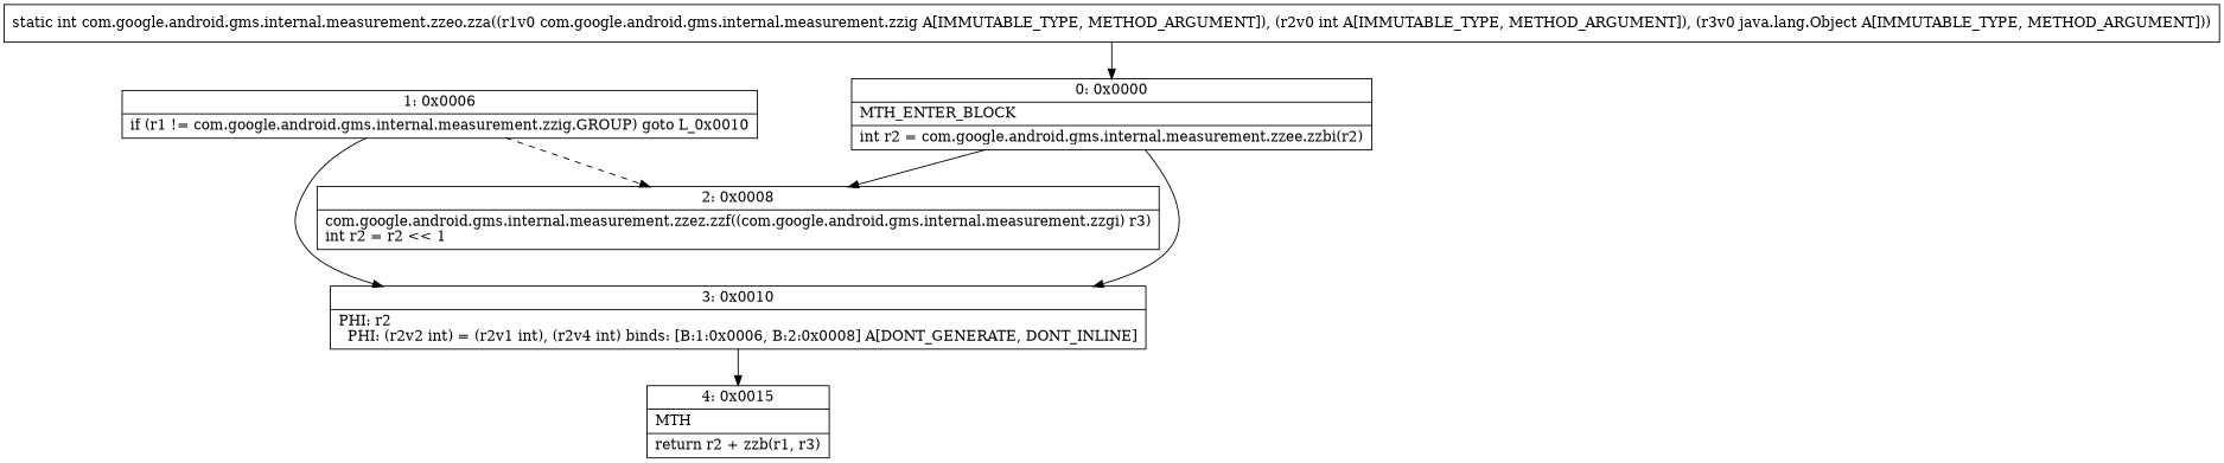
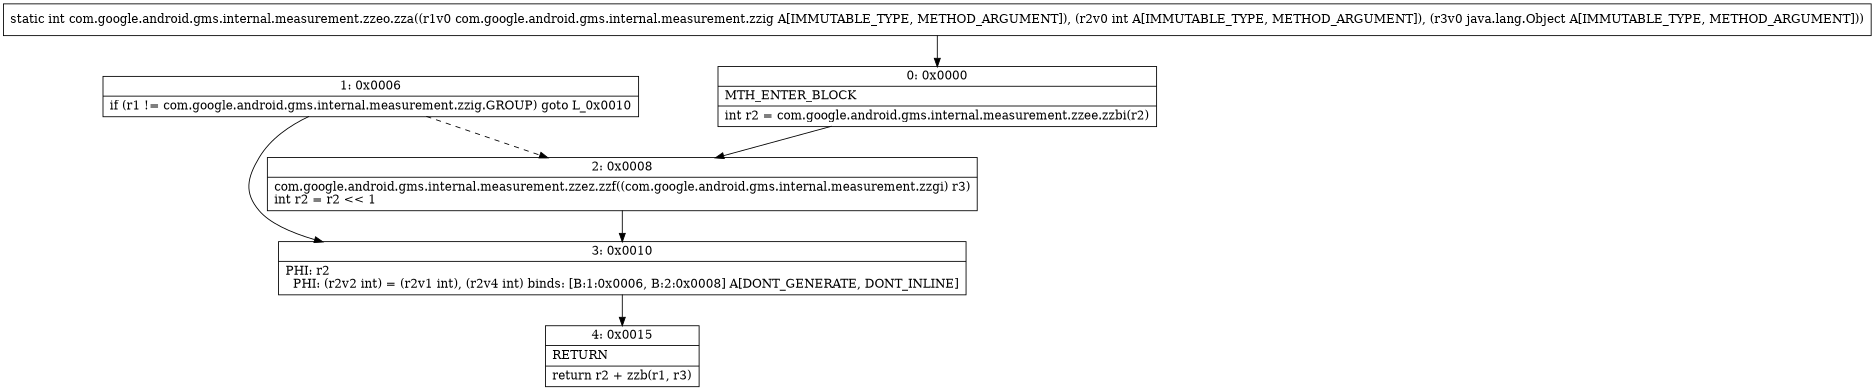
  digraph {
    node [shape=record]
    n1 [label="{0\:\ 0x0000|MTH_ENTER_BLOCK\l|int r2 = com.google.android.gms.internal.measurement.zzee.zzbi(r2)\l}"]
    n2 [label="{2\:\ 0x0008|com.google.android.gms.internal.measurement.zzez.zzf((com.google.android.gms.internal.measurement.zzgi) r3)\lint r2 = r2 \<\< 1\l}"]
    n3 [label="{1\:\ 0x0006|if (r1 != com.google.android.gms.internal.measurement.zzig.GROUP) goto L_0x0010\l}"]
    n4 [label="{3\:\ 0x0010|PHI: r2 \l  PHI: (r2v2 int) = (r2v1 int), (r2v4 int) binds: [B:1:0x0006, B:2:0x0008] A[DONT_GENERATE, DONT_INLINE]\l}"]
-   n5 [label="{4\:\ 0x0015|MTH\l|return r2 + zzb(r1, r3)\l}"]
+   n5 [label="{4\:\ 0x0015|RETURN\l|return r2 + zzb(r1, r3)\l}"]
    n6 [label="{static int com.google.android.gms.internal.measurement.zzeo.zza((r1v0 com.google.android.gms.internal.measurement.zzig A[IMMUTABLE_TYPE, METHOD_ARGUMENT]), (r2v0 int A[IMMUTABLE_TYPE, METHOD_ARGUMENT]), (r3v0 java.lang.Object A[IMMUTABLE_TYPE, METHOD_ARGUMENT])) }"]
    n1 -> n2
-   n1 -> n4
+   n2 -> n4
    n3 -> n2 [style=dashed]
    n3 -> n4
    n4 -> n5
    n6 -> n1
  }
